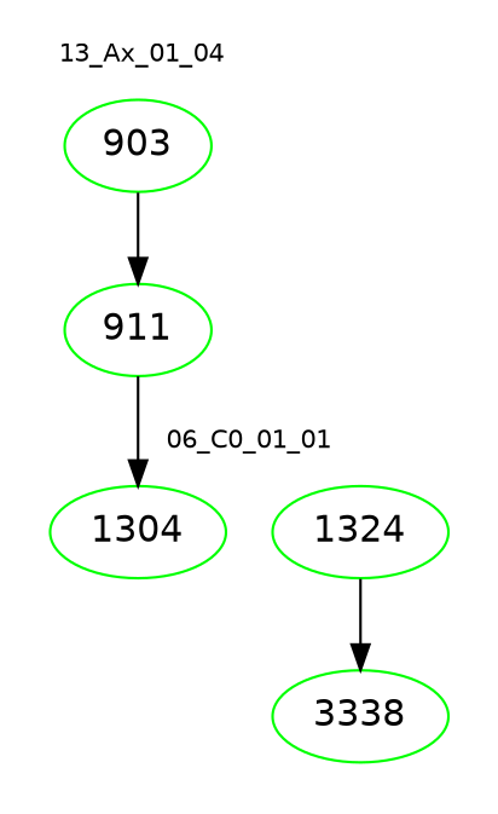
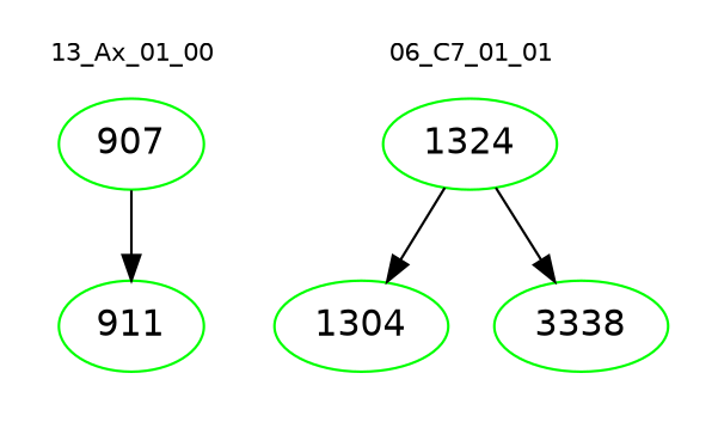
  digraph {
    fontname="DejaVu Sans"
    node [color=green fontname="DejaVu Sans"]
    edge [color=black fontname="DejaVu Sans"]
-   n1 [label=903]
+   n1 [label=907]
    n2 [label=911]
    n3 [label=1324]
    n4 [label=1304]
    n5 [label=3338]
    subgraph cluster_1 {
      color=white
      fontsize=10
-     label="13_Ax_01_04"
+     label="13_Ax_01_00"
      n1
      n2
    }
    subgraph cluster_2 {
      color=white
      fontsize=10
-     label="06_C0_01_01"
+     label="06_C7_01_01"
      n3
      n4
      n5
    }
    n1 -> n2
-   n2 -> n4
+   n3 -> n4
    n3 -> n5
  }
